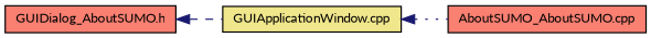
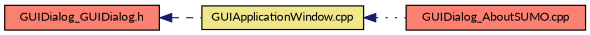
  digraph {
    fontname=Lato
    rankdir=LR
    node [color=black fillcolor=salmon fontname=Lato fontsize=10 shape=record style=filled]
    edge [color=midnightblue dir=back fontname=Lato fontsize=10 labelfontname=Helvetica labelfontsize=10]
-   n1 [fontcolor=black height=0.2 label="GUIDialog_AboutSUMO.h" width=0.4]
+   n1 [fontcolor=black height=0.2 label="GUIDialog_GUIDialog.h" width=0.4]
    n2 [fillcolor=khaki height=0.2 label="GUIApplicationWindow.cpp" width=0.4]
-   n3 [height=0.2 label="AboutSUMO_AboutSUMO.cpp" width=0.4]
+   n3 [height=0.2 label="GUIDialog_AboutSUMO.cpp" width=0.4]
    n1 -> n2 [style=dashed]
    n2 -> n3 [style=dotted]
  }
